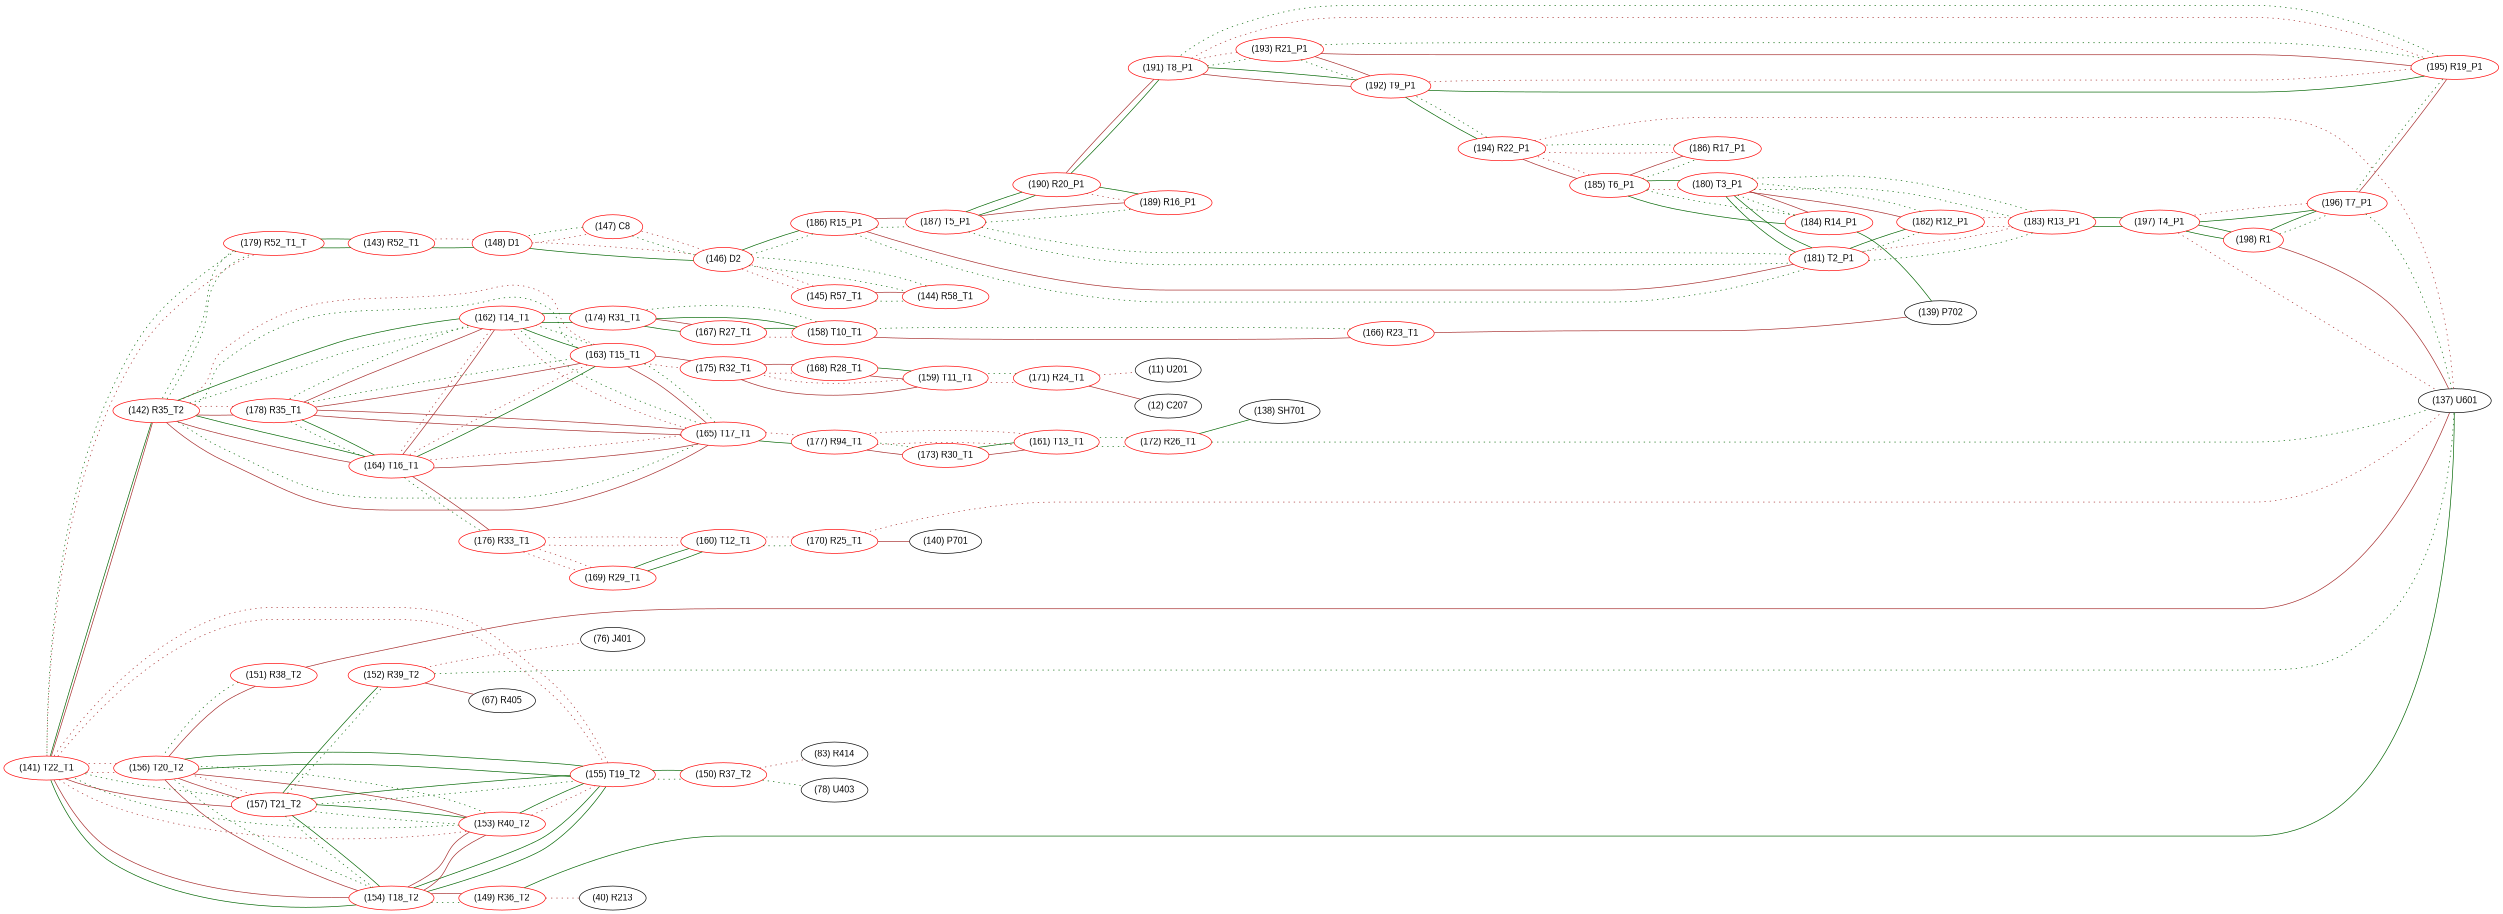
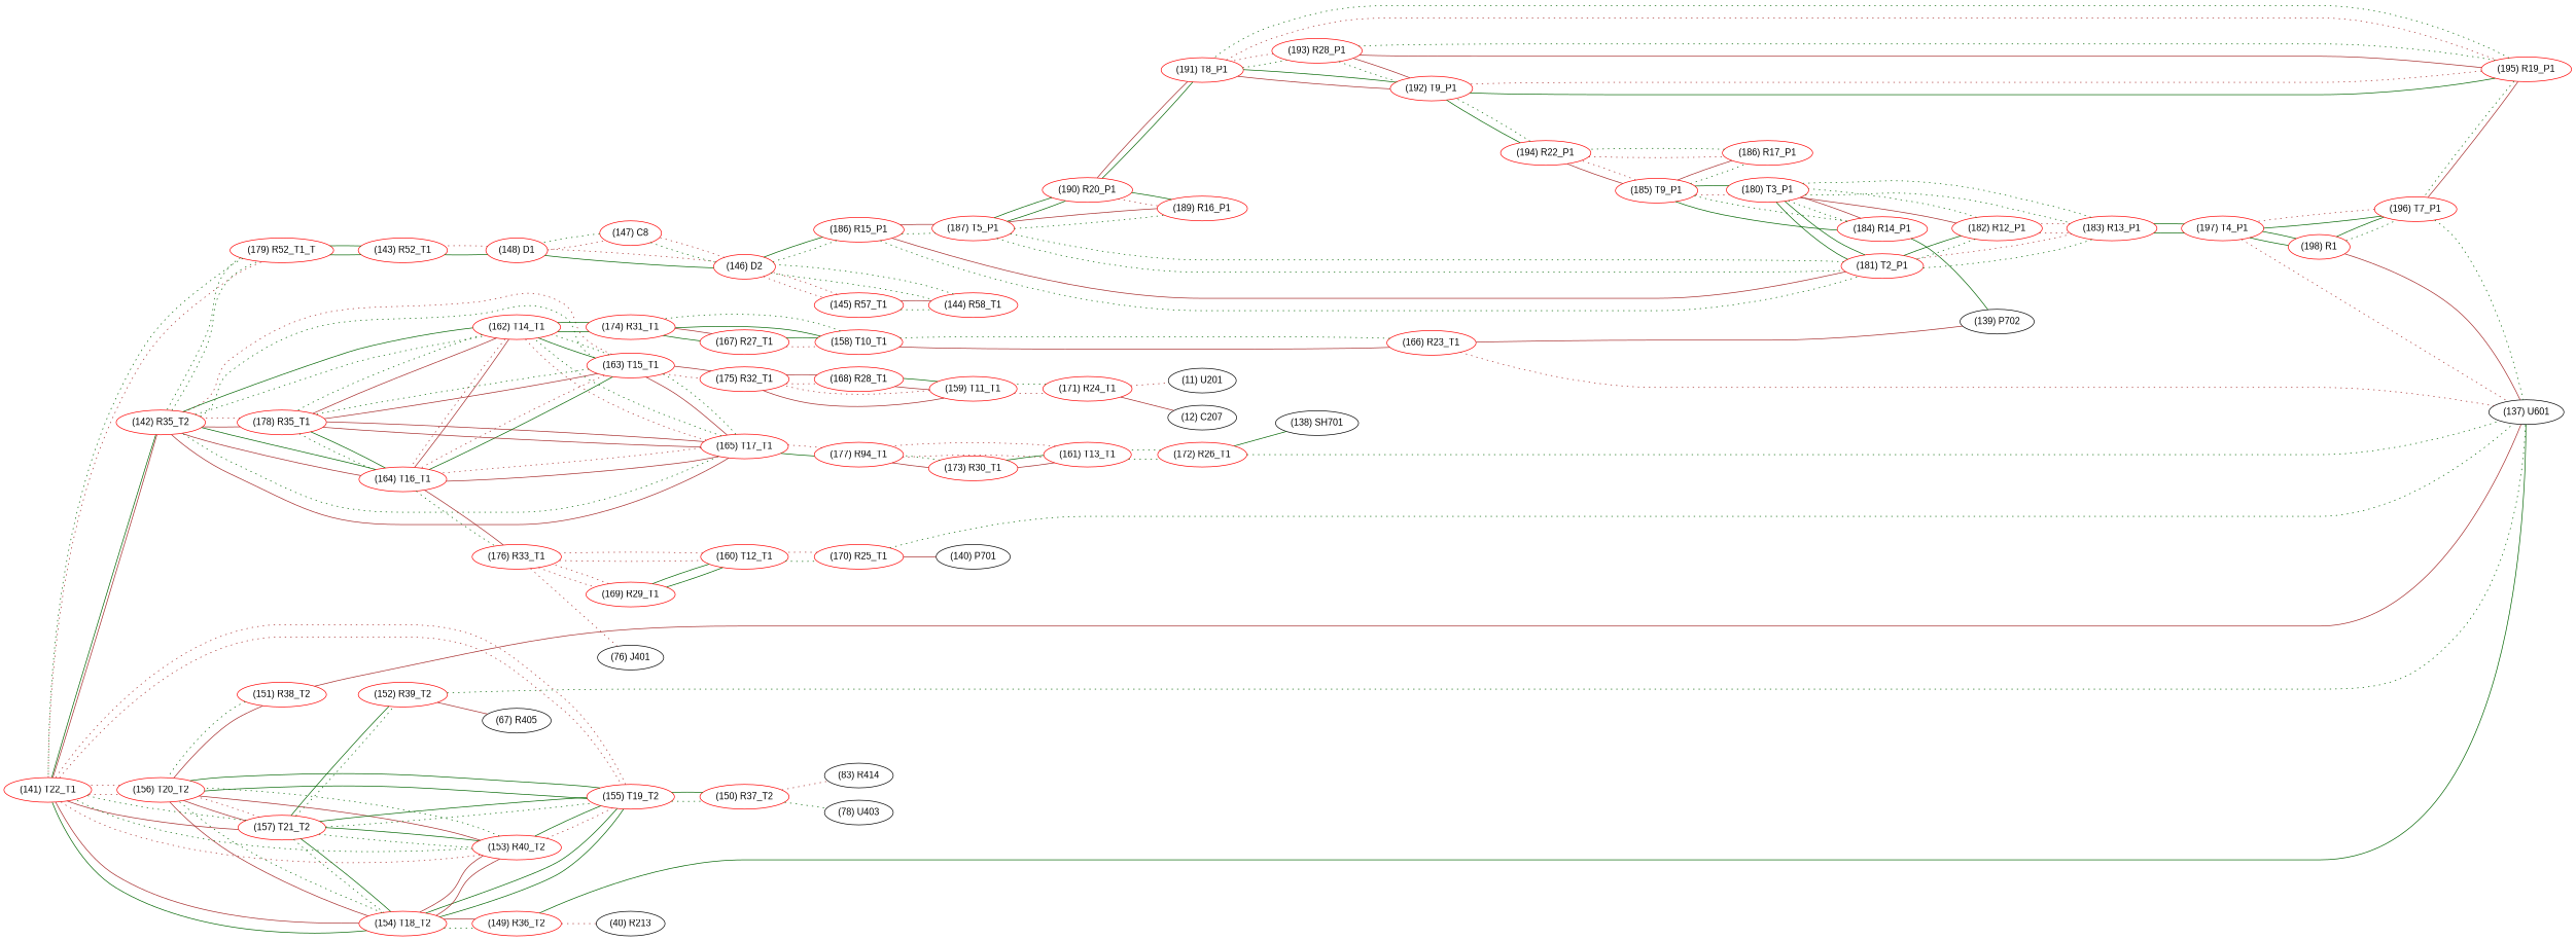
  graph {
    fontname="Liberation Sans"
    rankdir=LR
    node [color=red fontname="Liberation Sans"]
    edge [color=darkgreen fontname="Liberation Sans" style=dotted]
    n1 [label="(141) T22_T1"]
    n2 [label="(142) R35_T2"]
    n3 [label="(179) R52_T1_T"]
    n4 [label="(156) T20_T2"]
    n5 [label="(157) T21_T2"]
    n6 [label="(155) T19_T2"]
    n7 [label="(153) R40_T2"]
    n8 [label="(154) T18_T2"]
    n9 [label="(162) T14_T1"]
    n10 [label="(163) T15_T1"]
    n11 [label="(165) T17_T1"]
    n12 [label="(164) T16_T1"]
    n13 [label="(178) R35_T1"]
    n14 [label="(143) R52_T1"]
    n15 [label="(151) R38_T2"]
    n16 [label="(152) R39_T2"]
    n17 [label="(150) R37_T2"]
    n18 [label="(149) R36_T2"]
    n19 [label="(174) R31_T1"]
    n20 [label="(175) R32_T1"]
    n21 [label="(177) R94_T1"]
    n22 [label="(176) R33_T1"]
    n23 [label="(148) D1"]
    n24 [label="(137) U601" color=""]
    n25 [label="(76) J401" color=""]
    n26 [label="(67) R405" color=""]
    n27 [label="(78) U403" color=""]
    n28 [label="(83) R414" color=""]
    n29 [label="(40) R213" color=""]
    n30 [label="(158) T10_T1"]
    n31 [label="(167) R27_T1"]
    n32 [label="(159) T11_T1"]
    n33 [label="(168) R28_T1"]
    n34 [label="(161) T13_T1"]
    n35 [label="(173) R30_T1"]
    n36 [label="(160) T12_T1"]
    n37 [label="(169) R29_T1"]
    n38 [label="(146) D2"]
    n39 [label="(147) C8"]
    n40 [label="(144) R58_T1"]
    n41 [label="(145) R57_T1"]
    n42 [label="(186) R15_P1"]
    n43 [label="(181) T2_P1"]
    n44 [label="(187) T5_P1"]
    n45 [label="(180) T3_P1"]
    n46 [label="(183) R13_P1"]
    n47 [label="(182) R12_P1"]
    n48 [label="(189) R16_P1"]
    n49 [label="(190) R20_P1"]
    n50 [label="(166) R23_T1"]
    n51 [label="(139) P702" color=""]
    n52 [label="(171) R24_T1"]
    n53 [label="(12) C207" color=""]
    n54 [label="(11) U201" color=""]
    n55 [label="(170) R25_T1"]
    n56 [label="(140) P701" color=""]
    n57 [label="(172) R26_T1"]
    n58 [label="(138) SH701" color=""]
    n59 [label="(184) R14_P1"]
-   n60 [label="(185) T6_P1"]
+   n60 [label="(185) T9_P1"]
    n61 [label="(194) R22_P1"]
    n62 [label="(186) R17_P1"]
    n63 [label="(197) T4_P1"]
    n64 [label="(192) T9_P1"]
    n65 [label="(196) T7_P1"]
    n66 [label="(198) R1"]
    n67 [label="(191) T8_P1"]
    n68 [label="(195) R19_P1"]
-   n69 [label="(193) R21_P1"]
+   n69 [label="(193) R28_P1"]
    n1 -- n2 [color=brown style=solid]
    n1 -- n3 [color=brown]
    n1 -- n4 [color=brown]
    n1 -- n5 [color=brown style=solid]
    n1 -- n6 [color=brown]
    n1 -- n7 [color=brown]
    n1 -- n8 [style=solid]
    n2 -- n1 [style=solid]
    n2 -- n3
    n2 -- n9
    n2 -- n10
    n2 -- n11 [color=brown style=solid]
    n2 -- n12 [color=brown style=solid]
    n2 -- n13 [color=brown style=solid]
    n3 -- n1
    n3 -- n2
    n3 -- n14 [style=solid]
    n4 -- n1 [color=brown]
    n4 -- n5 [color=brown style=solid]
    n4 -- n6 [style=solid]
    n4 -- n7 [color=brown style=solid]
    n4 -- n8 [color=brown style=solid]
    n4 -- n15 [color=brown style=solid]
    n5 -- n1
    n5 -- n4 [color=brown]
    n5 -- n6
    n5 -- n7
    n5 -- n8
    n5 -- n16
    n6 -- n1 [color=brown]
    n6 -- n4 [style=solid]
    n6 -- n5 [style=solid]
    n6 -- n7 [style=solid]
    n6 -- n8 [style=solid]
    n6 -- n17
    n7 -- n1
    n7 -- n4
    n7 -- n5 [style=solid]
    n7 -- n6 [color=brown]
    n7 -- n8 [color=brown style=solid]
    n8 -- n1 [color=brown style=solid]
    n8 -- n4
    n8 -- n5 [style=solid]
    n8 -- n6 [style=solid]
    n8 -- n7 [color=brown style=solid]
    n8 -- n18
    n9 -- n2 [style=solid]
    n9 -- n10 [style=solid]
    n9 -- n11 [color=brown]
    n9 -- n12 [color=brown]
    n9 -- n13
    n9 -- n19 [style=solid]
    n10 -- n2 [color=brown]
    n10 -- n9
    n10 -- n11 [color=brown style=solid]
    n10 -- n12 [color=brown]
    n10 -- n13
    n10 -- n20 [color=brown]
    n11 -- n2
    n11 -- n9
    n11 -- n10
    n11 -- n12 [color=brown]
    n11 -- n13 [color=brown style=solid]
    n11 -- n21 [style=solid]
    n12 -- n2 [style=solid]
    n12 -- n9 [color=brown style=solid]
    n12 -- n10 [style=solid]
    n12 -- n11 [color=brown style=solid]
    n12 -- n13 [style=solid]
    n12 -- n22
    n13 -- n2 [color=brown]
    n13 -- n9 [color=brown style=solid]
    n13 -- n10 [color=brown style=solid]
    n13 -- n11 [color=brown style=solid]
    n13 -- n12
    n14 -- n3 [style=solid]
    n14 -- n23 [style=solid]
    n15 -- n4
    n15 -- n24 [color=brown style=solid]
    n16 -- n5 [style=solid]
    n16 -- n24
-   n16 -- n25 [color=brown]
+   n22 -- n25 [color=brown]
    n16 -- n26 [color=brown style=solid]
    n17 -- n6 [style=solid]
    n17 -- n27
    n17 -- n28 [color=brown]
    n18 -- n8 [color=brown style=solid]
    n18 -- n24 [style=solid]
    n18 -- n29 [color=brown]
    n19 -- n9 [style=solid]
    n19 -- n30 [style=solid]
    n19 -- n31 [style=solid]
    n20 -- n10 [color=brown style=solid]
    n20 -- n32 [color=brown style=solid]
    n20 -- n33 [color=brown]
    n21 -- n11 [color=brown]
    n21 -- n34 [color=brown]
    n21 -- n35 [color=brown style=solid]
    n22 -- n12 [color=brown style=solid]
    n22 -- n36 [color=brown]
    n22 -- n37 [color=brown]
    n23 -- n14 [color=brown]
    n23 -- n38 [style=solid]
    n23 -- n39 [color=brown]
    n30 -- n19
    n30 -- n31 [style=solid]
    n30 -- n50 [color=brown style=solid]
    n31 -- n19 [color=brown style=solid]
    n31 -- n30 [color=brown]
    n32 -- n20 [color=brown]
    n32 -- n33 [style=solid]
    n32 -- n52 [color=brown]
    n33 -- n20 [color=brown style=solid]
    n33 -- n32 [color=brown style=solid]
    n34 -- n21 [color=brown]
    n34 -- n35 [style=solid]
    n34 -- n57
    n35 -- n21
    n35 -- n34 [color=brown style=solid]
    n36 -- n22 [color=brown]
    n36 -- n37 [style=solid]
    n36 -- n55
    n37 -- n22 [color=brown]
    n37 -- n36 [style=solid]
    n38 -- n23 [color=brown]
    n38 -- n39 [color=brown]
    n38 -- n40
    n38 -- n41 [color=brown]
    n38 -- n42
    n39 -- n23
    n39 -- n38
    n40 -- n38
    n40 -- n41 [color=brown style=solid]
    n41 -- n38 [color=brown]
    n41 -- n40
    n42 -- n38 [style=solid]
    n42 -- n43
    n42 -- n44
    n43 -- n42 [color=brown style=solid]
    n43 -- n44
    n43 -- n45 [style=solid]
    n43 -- n46
    n43 -- n47
    n44 -- n42 [color=brown style=solid]
    n44 -- n43
    n44 -- n48
    n44 -- n49 [style=solid]
    n45 -- n43 [style=solid]
    n45 -- n46
    n45 -- n47 [color=brown style=solid]
    n45 -- n59
    n45 -- n60 [style=solid]
    n46 -- n43 [color=brown]
    n46 -- n45
    n46 -- n47 [color=brown]
    n46 -- n63 [style=solid]
    n47 -- n43 [style=solid]
    n47 -- n45
    n47 -- n46 [color=brown]
    n48 -- n44 [color=brown style=solid]
    n48 -- n49 [style=solid]
    n49 -- n44 [style=solid]
    n49 -- n48 [color=brown]
    n49 -- n67 [style=solid]
-   n61 -- n24 [color=brown]
+   n50 -- n24 [color=brown]
    n50 -- n30
    n50 -- n51 [color=brown style=solid]
    n52 -- n32
    n52 -- n53 [color=brown style=solid]
    n52 -- n54 [color=brown]
-   n55 -- n24 [color=brown]
+   n55 -- n24
    n55 -- n36 [color=brown]
    n55 -- n56 [color=brown style=solid]
    n57 -- n24
    n57 -- n34
    n57 -- n58 [style=solid]
    n59 -- n45 [color=brown style=solid]
    n59 -- n51 [style=solid]
    n59 -- n60
    n60 -- n45 [color=brown]
    n60 -- n59 [style=solid]
    n60 -- n61 [color=brown]
    n60 -- n62
    n61 -- n60 [color=brown style=solid]
    n61 -- n62 [color=brown]
    n61 -- n64
    n62 -- n60 [color=brown style=solid]
    n62 -- n61
    n63 -- n24 [color=brown]
    n63 -- n46 [style=solid]
    n63 -- n65 [style=solid]
    n63 -- n66 [style=solid]
    n64 -- n61 [style=solid]
    n64 -- n67 [style=solid]
    n64 -- n68 [style=solid]
    n64 -- n69 [color=brown style=solid]
    n65 -- n24
    n65 -- n63 [color=brown]
    n65 -- n66 [style=solid]
    n65 -- n68 [color=brown style=solid]
    n66 -- n24 [color=brown style=solid]
    n66 -- n63 [style=solid]
    n66 -- n65
    n67 -- n49 [color=brown style=solid]
    n67 -- n64 [color=brown style=solid]
    n67 -- n68 [color=brown]
    n67 -- n69
    n68 -- n64 [color=brown]
    n68 -- n65
    n68 -- n67
    n68 -- n69
    n69 -- n64
    n69 -- n67 [color=brown]
    n69 -- n68 [color=brown style=solid]
  }
